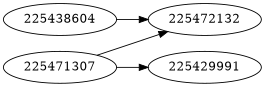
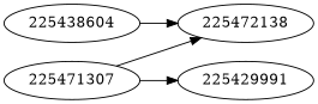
  strict digraph {
    rankdir=LR
    225438604
-   225472132
+   225472132 [label=225472138]
    225471307
    225429991
    225438604 -> 225472132
    225471307 -> 225472132
    225471307 -> 225429991
  }
